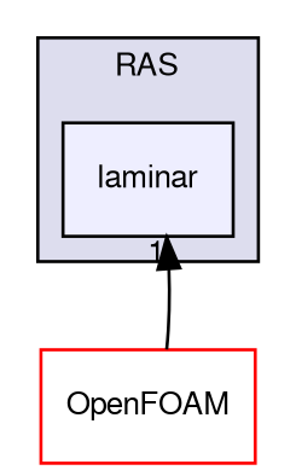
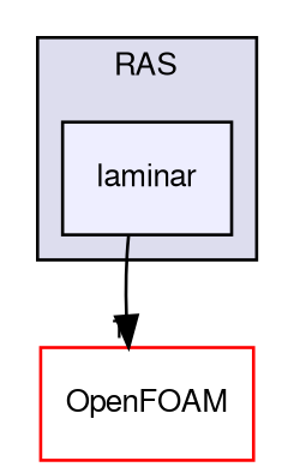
  digraph {
    compound=true
    node [fontname=FreeSans fontsize=10 shape=box]
    n1 [fillcolor="#eeeeff" label=laminar pencolor=black style=filled]
    n2 [color=red label=OpenFOAM]
    subgraph cluster_1 {
      bgcolor="#ddddee"
      fontname=FreeSans
      fontsize=10
      label=RAS
      pencolor=black
      n1
    }
-   n2 -> n1 [headlabel=1 labeldistance=1.5 labelfontname=FreeSans labelfontsize=10]
+   n1 -> n2 [headlabel=1 labeldistance=1.5 labelfontname=FreeSans labelfontsize=10]
  }
